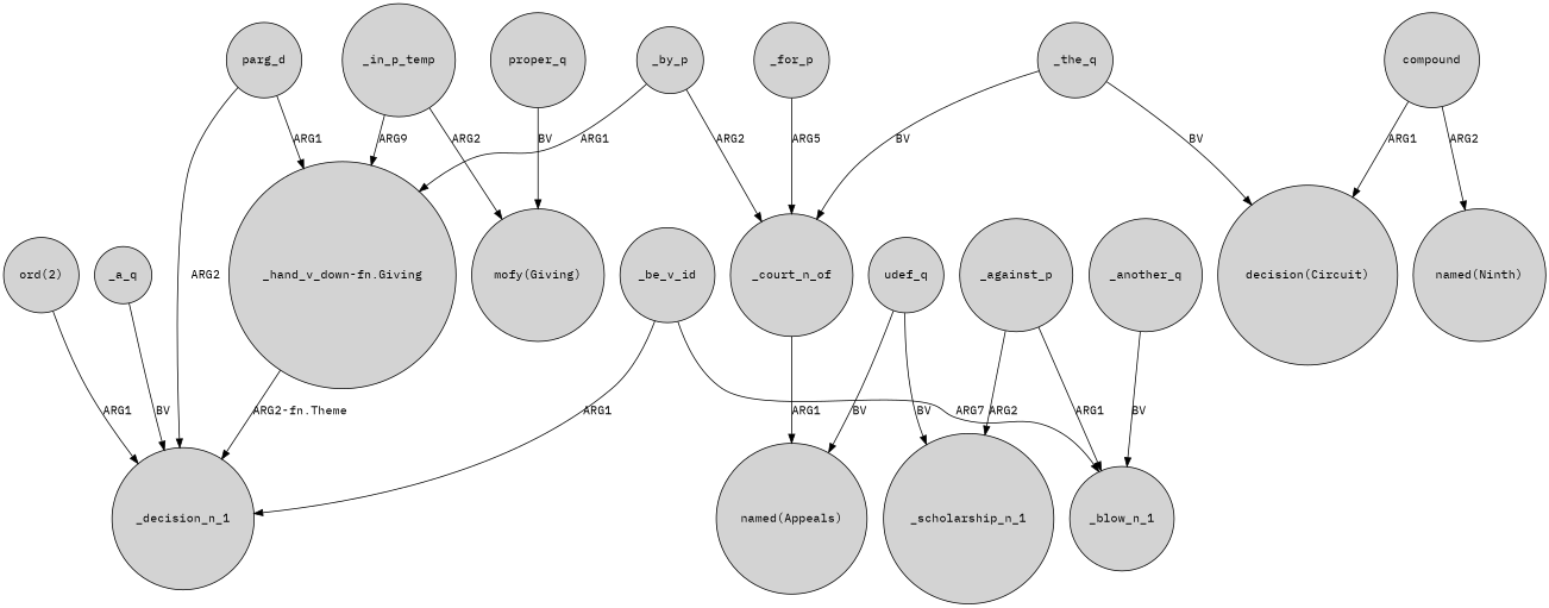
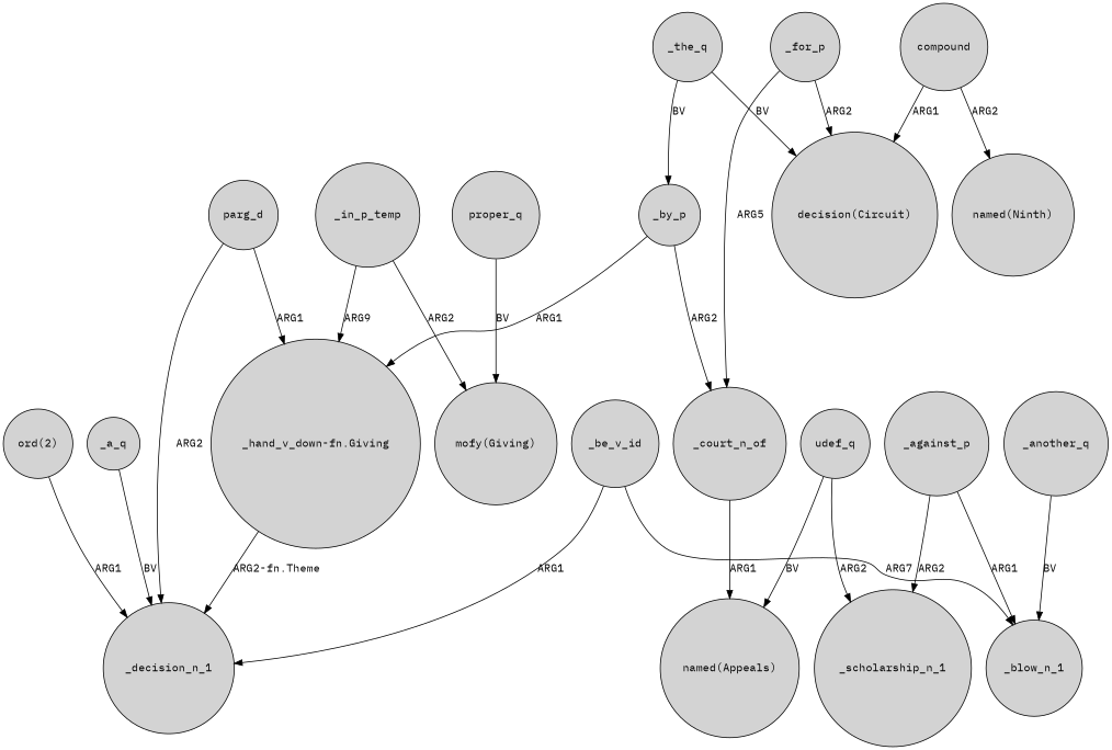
  digraph {
    fontname="IBM Plex Mono"
    node [fontname="IBM Plex Mono" shape=circle style=filled]
    edge [fontname="IBM Plex Mono"]
    "ord(2)"
    _decision_n_1
    "_hand_v_down-fn.Giving"
    _in_p_temp
    n5 [label="mofy(Giving)"]
    parg_d
    _the_q
    _court_n_of
    n9 [label="decision(Circuit)"]
    "named(Appeals)"
    _by_p
    compound
    "named(Ninth)"
    _another_q
    _blow_n_1
    udef_q
    _scholarship_n_1
    _be_v_id
    _for_p
    _a_q
    proper_q
    _against_p
    "ord(2)" -> _decision_n_1 [label=ARG1]
    "_hand_v_down-fn.Giving" -> _decision_n_1 [label="ARG2-fn.Theme"]
    _in_p_temp -> "_hand_v_down-fn.Giving" [label=ARG9]
    _in_p_temp -> n5 [label=ARG2]
    parg_d -> _decision_n_1 [label=ARG2]
    parg_d -> "_hand_v_down-fn.Giving" [label=ARG1]
-   _the_q -> _court_n_of [label=BV]
+   _the_q -> _by_p [label=BV]
    _the_q -> n9 [label=BV]
    _court_n_of -> "named(Appeals)" [label=ARG1]
    _by_p -> "_hand_v_down-fn.Giving" [label=ARG1]
    _by_p -> _court_n_of [label=ARG2]
    compound -> n9 [label=ARG1]
    compound -> "named(Ninth)" [label=ARG2]
    _another_q -> _blow_n_1 [label=BV]
    udef_q -> "named(Appeals)" [label=BV]
-   udef_q -> _scholarship_n_1 [label=BV]
+   udef_q -> _scholarship_n_1 [label=ARG2]
    _be_v_id -> _decision_n_1 [label=ARG1]
    _be_v_id -> _blow_n_1 [label=ARG7]
    _for_p -> _court_n_of [label=ARG5]
+   _for_p -> n9 [label=ARG2]
    _a_q -> _decision_n_1 [label=BV]
    proper_q -> n5 [label=BV]
    _against_p -> _blow_n_1 [label=ARG1]
    _against_p -> _scholarship_n_1 [label=ARG2]
  }
